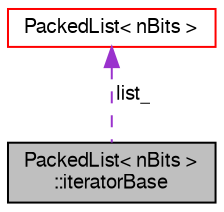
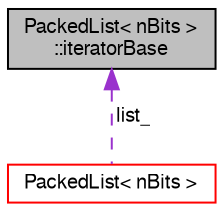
  digraph {
    node [fontname=FreeSans fontsize=10 shape=record]
    n1 [color=black fillcolor=grey75 fontcolor=black height=0.2 label="PackedList\< nBits \>\l::iteratorBase" style=filled width=0.4]
    n2 [color=red height=0.2 label="PackedList\< nBits \>" width=0.4]
-   n2 -> n1 [color=darkorchid3 dir=back fontname=FreeSans fontsize=10 label=" list_" labelfontname=FreeSans labelfontsize=10 style=dashed]
+   n1 -> n2 [color=darkorchid3 dir=back fontname=FreeSans fontsize=10 label=" list_" labelfontname=FreeSans labelfontsize=10 style=dashed]
  }
